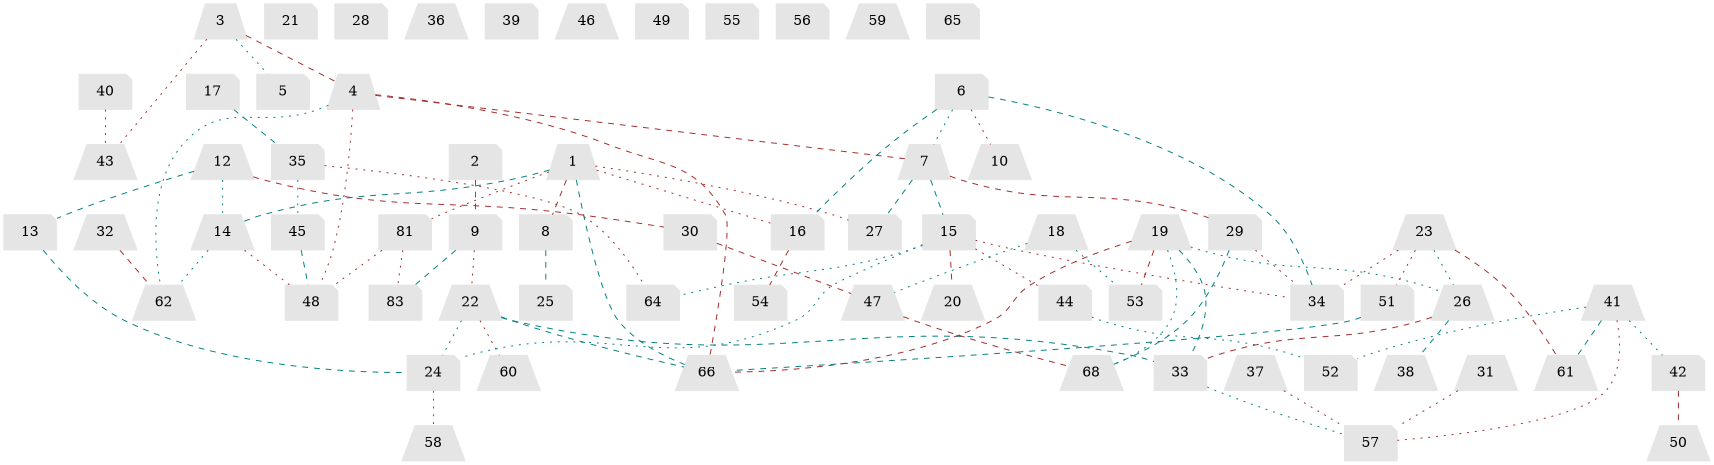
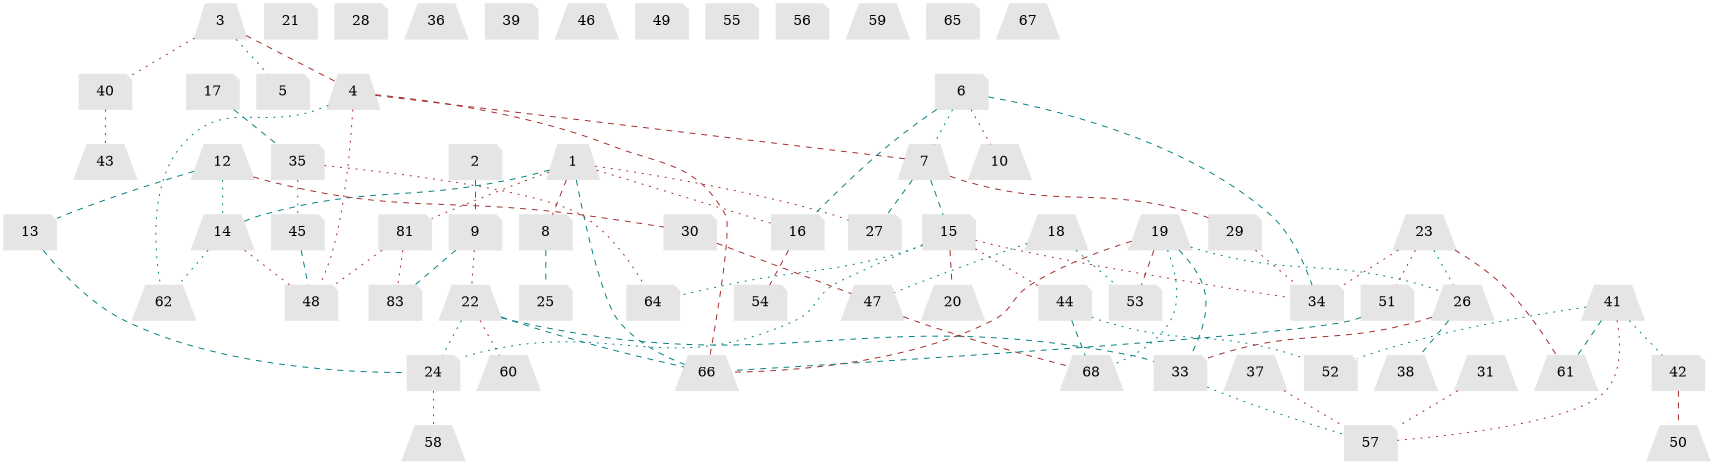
  graph {
    node [color=gray90 shape=note style=filled]
    edge [color=teal style=dotted]
    1 [shape=trapezium]
    8
    n3 [label=81]
    14 [shape=trapezium]
    16
    27
    66 [shape=trapezium]
    25
    48
    n10 [label=83]
    62 [shape=trapezium]
    54
    2
    9
    22 [shape=trapezium]
    3 [shape=trapezium]
    4 [shape=trapezium]
    5
    40
    7 [shape=trapezium]
    43 [shape=trapezium]
    15
    29
    6
    10 [shape=trapezium]
    34
    24
    20 [shape=trapezium]
    44
    64
    68 [shape=trapezium]
    33
    60 [shape=trapezium]
    12 [shape=trapezium]
    13
    30
    47 [shape=trapezium]
    58 [shape=trapezium]
    52
    17
    35
    45
    18 [shape=trapezium]
    53
    19 [shape=trapezium]
    26 [shape=trapezium]
    38 [shape=trapezium]
    57
    21
    23 [shape=trapezium]
    51
    61 [shape=trapezium]
    28
    31 [shape=trapezium]
-   32 [shape=trapezium]
    36 [shape=trapezium]
    37 [shape=trapezium]
    39
    41 [shape=trapezium]
    42
    50 [shape=trapezium]
    46 [shape=trapezium]
    49
    55
    56
    59 [shape=trapezium]
    65
+   67 [shape=trapezium]
    1 -- 8 [color=brown style=dashed]
    1 -- n3 [color=brown]
    1 -- 14 [style=dashed]
    1 -- 16 [color=brown]
    1 -- 27 [color=brown]
    1 -- 66 [style=dashed]
    8 -- 25 [style=dashed]
    n3 -- 48 [color=brown]
    n3 -- n10 [color=brown]
    14 -- 48 [color=brown]
    14 -- 62
    16 -- 54 [color=brown style=dashed]
    2 -- 9 [style=dashed]
    9 -- n10 [style=dashed]
    9 -- 22 [color=brown]
    22 -- 66 [style=dashed]
    22 -- 24
    22 -- 33 [style=dashed]
    22 -- 60 [color=brown]
    3 -- 4 [color=brown style=dashed]
    3 -- 5
-   3 -- 43 [color=brown]
+   3 -- 40 [color=brown]
    4 -- 66 [color=brown style=dashed]
    4 -- 48 [color=brown]
    4 -- 62
    4 -- 7 [color=brown style=dashed]
    40 -- 43 [color=brown]
    7 -- 27 [style=dashed]
    7 -- 15 [style=dashed]
    7 -- 29 [color=brown style=dashed]
    15 -- 34 [color=brown]
    15 -- 24
    15 -- 20 [color=brown style=dashed]
    15 -- 44 [color=brown]
    15 -- 64
    29 -- 34 [color=brown]
-   29 -- 68 [style=dashed]
+   44 -- 68 [style=dashed]
    6 -- 16 [style=dashed]
    6 -- 7
    6 -- 10 [color=brown]
    6 -- 34 [style=dashed]
    24 -- 58
    44 -- 52
    33 -- 57
    12 -- 14
    12 -- 13 [style=dashed]
    12 -- 30 [color=brown style=dashed]
    13 -- 24 [style=dashed]
    30 -- 47 [color=brown style=dashed]
    47 -- 68 [color=brown style=dashed]
    17 -- 35 [style=dashed]
    35 -- 64 [color=brown]
    35 -- 45
    45 -- 48 [style=dashed]
    18 -- 47
    18 -- 53
    19 -- 66 [color=brown style=dashed]
    19 -- 68
    19 -- 33 [style=dashed]
    19 -- 53 [color=brown style=dashed]
    19 -- 26
    26 -- 33 [color=brown style=dashed]
    26 -- 38 [style=dashed]
    23 -- 34 [color=brown]
    23 -- 26
    23 -- 51 [color=brown]
    23 -- 61 [color=brown style=dashed]
    51 -- 66 [style=dashed]
    31 -- 57 [color=brown]
-   32 -- 62 [color=brown style=dashed]
    37 -- 57 [color=brown]
    41 -- 52
    41 -- 57 [color=brown]
    41 -- 61 [style=dashed]
    41 -- 42
    42 -- 50 [color=brown style=dashed]
  }
